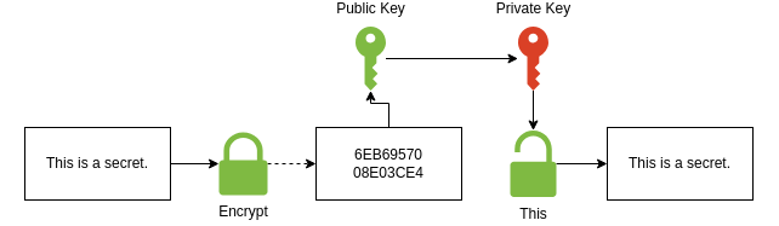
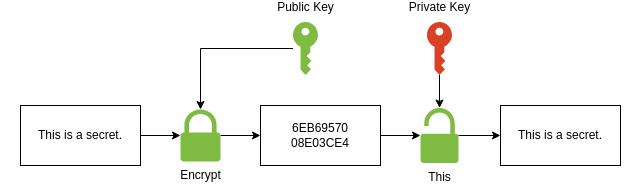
  <mxCell id="0" />
  <mxCell id="1" parent="0" />
  <mxCell id="2" style="edgeStyle=orthogonalEdgeStyle;rounded=0;html=1;jettySize=auto;orthogonalLoop=1;fontSize=12;" edge="1" parent="1" source="3" target="11"><mxGeometry relative="1" as="geometry" /></mxCell>
  <mxCell id="3" value="Private Key" style="shadow=0;dashed=0;html=1;strokeColor=none;labelPosition=center;verticalLabelPosition=bottom;verticalAlign=top;outlineConnect=0;shape=mxgraph.office.security.key_permissions;fillColor=#DA4026;spacing=-80;fontSize=12;" vertex="1" parent="1"><mxGeometry x="426.5" y="20.5" width="25" height="53" as="geometry" /></mxCell>
- <mxCell id="4" style="edgeStyle=orthogonalEdgeStyle;rounded=0;html=1;jettySize=auto;orthogonalLoop=1;fontSize=12;" edge="1" parent="1" source="5" target="3"><mxGeometry relative="1" as="geometry"><mxPoint x="182.5" y="115" as="targetPoint" /></mxGeometry></mxCell>
+ <mxCell id="4" style="edgeStyle=orthogonalEdgeStyle;rounded=0;html=1;jettySize=auto;orthogonalLoop=1;fontSize=12;" edge="1" parent="1" source="5" target="9"><mxGeometry relative="1" as="geometry"><mxPoint x="182.5" y="115" as="targetPoint" /></mxGeometry></mxCell>
  <mxCell id="5" value="Public Key" style="shadow=0;dashed=0;html=1;strokeColor=none;labelPosition=center;verticalLabelPosition=bottom;verticalAlign=top;outlineConnect=0;shape=mxgraph.office.security.key_permissions;fillColor=#7FBA42;spacing=-80;fontSize=12;" vertex="1" parent="1"><mxGeometry x="292.5" y="20.5" width="25" height="53" as="geometry" /></mxCell>
  <mxCell id="6" style="edgeStyle=orthogonalEdgeStyle;rounded=0;html=1;jettySize=auto;orthogonalLoop=1;fontSize=12;" edge="1" parent="1" source="7" target="9"><mxGeometry relative="1" as="geometry"><mxPoint x="159" y="144" as="targetPoint" /></mxGeometry></mxCell>
  <mxCell id="7" value="This is a secret." style="rounded=0;whiteSpace=wrap;html=1;fontSize=12;" vertex="1" parent="1"><mxGeometry x="20" y="104" width="120" height="60" as="geometry" /></mxCell>
- <mxCell id="8" style="edgeStyle=orthogonalEdgeStyle;rounded=0;html=1;entryX=0;entryY=0.5;jettySize=auto;orthogonalLoop=1;fontSize=12;dashed=1;" edge="1" parent="1" source="9" target="13"><mxGeometry relative="1" as="geometry" /></mxCell>
+ <mxCell id="8" style="edgeStyle=orthogonalEdgeStyle;rounded=0;html=1;entryX=0;entryY=0.5;jettySize=auto;orthogonalLoop=1;fontSize=12;" edge="1" parent="1" source="9" target="13"><mxGeometry relative="1" as="geometry" /></mxCell>
  <mxCell id="9" value="Encrypt" style="shadow=0;dashed=0;html=1;strokeColor=none;labelPosition=center;verticalLabelPosition=bottom;verticalAlign=top;outlineConnect=0;shape=mxgraph.office.security.lock_protected;fillColor=#7FBA42;fontSize=12;" vertex="1" parent="1"><mxGeometry x="180" y="108" width="40" height="52" as="geometry" /></mxCell>
  <mxCell id="10" style="edgeStyle=orthogonalEdgeStyle;rounded=0;html=1;entryX=0;entryY=0.5;jettySize=auto;orthogonalLoop=1;fontSize=12;" edge="1" parent="1" source="11" target="14"><mxGeometry relative="1" as="geometry" /></mxCell>
  <mxCell id="11" value="This" style="shadow=0;dashed=0;html=1;strokeColor=none;labelPosition=center;verticalLabelPosition=bottom;verticalAlign=top;outlineConnect=0;shape=mxgraph.office.security.lock_unprotected;fillColor=#7FBA42;fontSize=12;" vertex="1" parent="1"><mxGeometry x="420" y="106.5" width="38" height="55" as="geometry" /></mxCell>
- <mxCell id="12" style="edgeStyle=orthogonalEdgeStyle;rounded=0;html=1;jettySize=auto;orthogonalLoop=1;fontSize=12;" edge="1" parent="1" source="13" target="5"><mxGeometry relative="1" as="geometry" /></mxCell>
+ <mxCell id="12" style="edgeStyle=orthogonalEdgeStyle;rounded=0;html=1;jettySize=auto;orthogonalLoop=1;fontSize=12;" edge="1" parent="1" source="13" target="11"><mxGeometry relative="1" as="geometry" /></mxCell>
  <mxCell id="13" value="6EB69570&lt;br style=&quot;font-size: 12px;&quot;&gt;08E03CE4&lt;br style=&quot;font-size: 12px;&quot;&gt;" style="rounded=0;whiteSpace=wrap;html=1;fontSize=12;" vertex="1" parent="1"><mxGeometry x="260" y="104" width="120" height="60" as="geometry" /></mxCell>
  <mxCell id="14" value="This is a secret." style="rounded=0;whiteSpace=wrap;html=1;fontSize=12;" vertex="1" parent="1"><mxGeometry x="500" y="104" width="120" height="60" as="geometry" /></mxCell>
